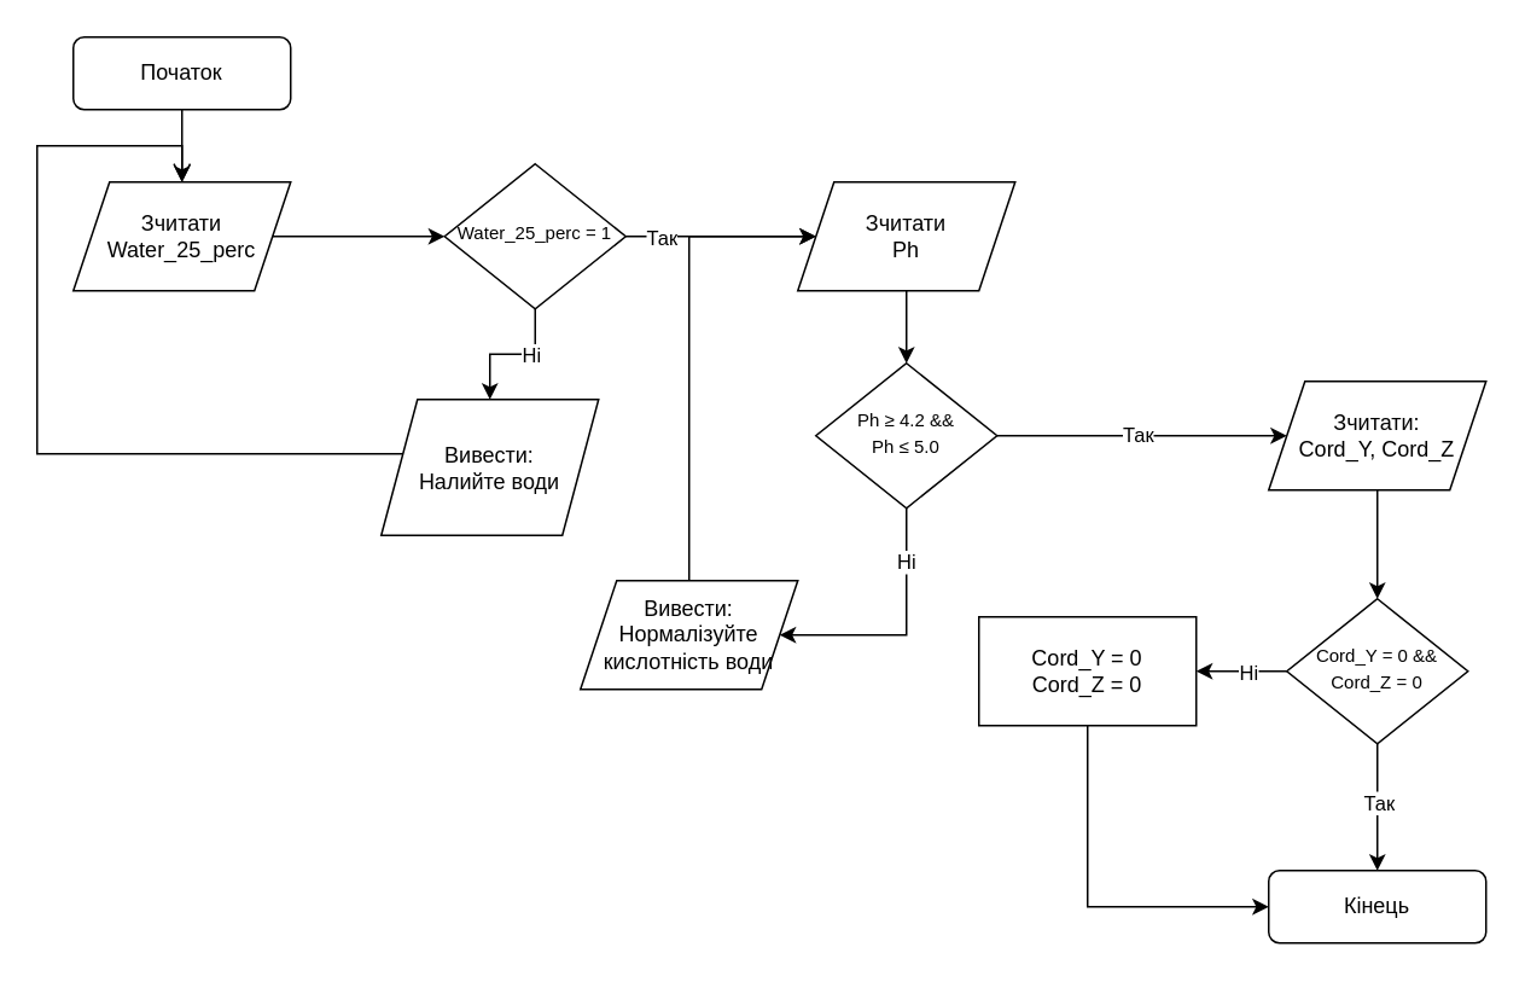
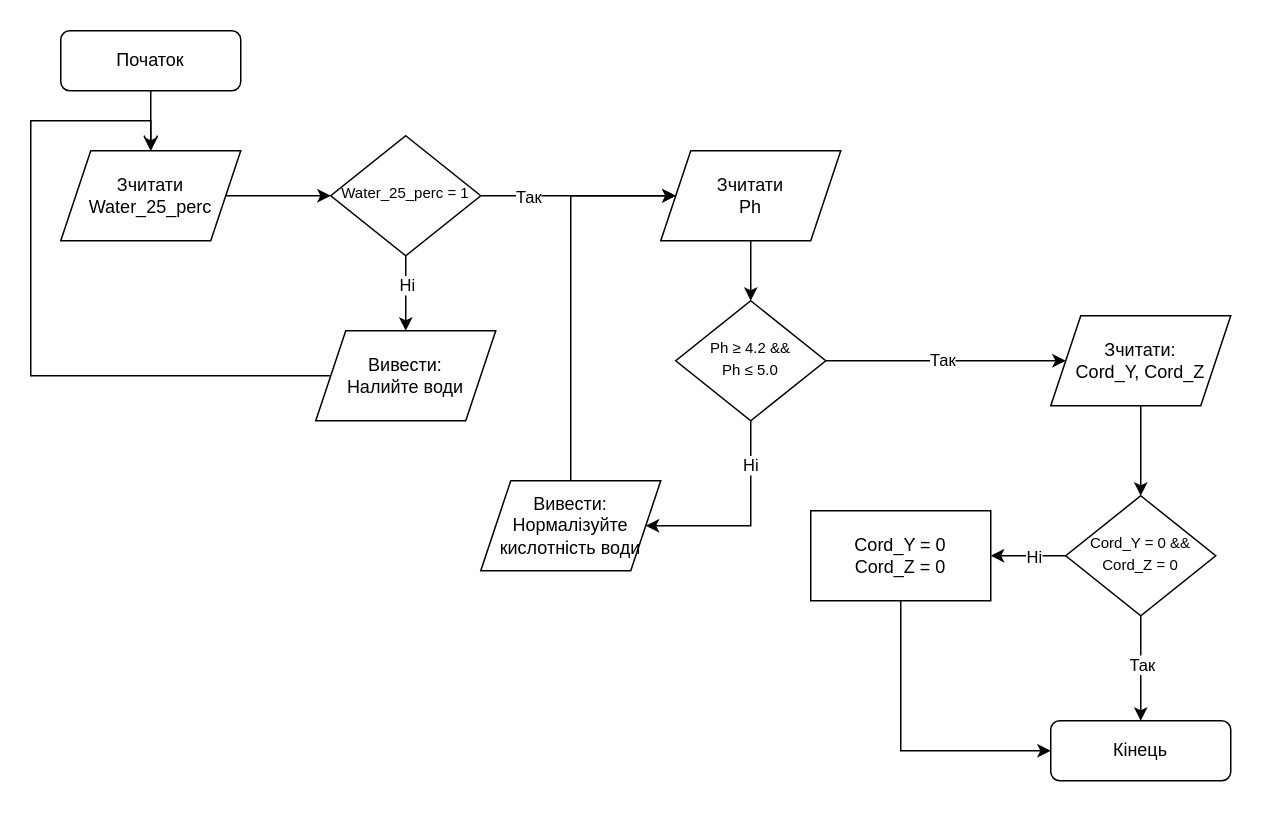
  <mxCell id="0" />
  <mxCell id="1" parent="0" />
  <mxCell id="2" value="" style="rounded=0;html=1;jettySize=auto;orthogonalLoop=1;fontSize=11;endArrow=open;endFill=0;endSize=8;strokeWidth=1;shadow=0;labelBackgroundColor=none;edgeStyle=orthogonalEdgeStyle;entryX=0.5;entryY=0;entryDx=0;entryDy=0;" parent="1" source="3" target="11" edge="1"><mxGeometry relative="1" as="geometry"><mxPoint x="100" y="110" as="targetPoint" /></mxGeometry></mxCell>
  <mxCell id="3" value="Початок" style="rounded=1;whiteSpace=wrap;html=1;fontSize=12;glass=0;strokeWidth=1;shadow=0;" parent="1" vertex="1"><mxGeometry x="40" y="20" width="120" height="40" as="geometry" /></mxCell>
  <mxCell id="4" value="&lt;div&gt;Кінець&lt;/div&gt;" style="rounded=1;whiteSpace=wrap;html=1;fontSize=12;glass=0;strokeWidth=1;shadow=0;" parent="1" vertex="1"><mxGeometry x="700" y="480" width="120" height="40" as="geometry" /></mxCell>
  <mxCell id="5" value="" style="edgeStyle=orthogonalEdgeStyle;rounded=0;orthogonalLoop=1;jettySize=auto;html=1;" edge="1" parent="1" source="9" target="13"><mxGeometry relative="1" as="geometry" /></mxCell>
  <mxCell id="6" value="Ні" style="edgeLabel;html=1;align=center;verticalAlign=middle;resizable=0;points=[];" vertex="1" connectable="0" parent="5"><mxGeometry x="-0.246" relative="1" as="geometry"><mxPoint as="offset" /></mxGeometry></mxCell>
  <mxCell id="7" style="edgeStyle=orthogonalEdgeStyle;rounded=0;orthogonalLoop=1;jettySize=auto;html=1;entryX=0;entryY=0.5;entryDx=0;entryDy=0;" edge="1" parent="1" source="9" target="15"><mxGeometry relative="1" as="geometry" /></mxCell>
  <mxCell id="8" value="Так" style="edgeLabel;html=1;align=center;verticalAlign=middle;resizable=0;points=[];" vertex="1" connectable="0" parent="7"><mxGeometry x="-0.069" relative="1" as="geometry"><mxPoint x="-30" as="offset" /></mxGeometry></mxCell>
- <mxCell id="9" value="&lt;font style=&quot;font-size: 10px;&quot;&gt;Water_25_perc = 1&lt;/font&gt;" style="rhombus;whiteSpace=wrap;html=1;shadow=0;fontFamily=Helvetica;fontSize=12;align=center;strokeWidth=1;spacing=6;spacingTop=-4;" parent="1" vertex="1"><mxGeometry x="245" y="90" width="100" height="80" as="geometry" /></mxCell>
+ <mxCell id="9" value="&lt;font style=&quot;font-size: 10px;&quot;&gt;Water_25_perc = 1&lt;/font&gt;" style="rhombus;whiteSpace=wrap;html=1;shadow=0;fontFamily=Helvetica;fontSize=12;align=center;strokeWidth=1;spacing=6;spacingTop=-4;" parent="1" vertex="1"><mxGeometry x="220" y="90" width="100" height="80" as="geometry" /></mxCell>
  <mxCell id="10" style="edgeStyle=orthogonalEdgeStyle;rounded=0;orthogonalLoop=1;jettySize=auto;html=1;entryX=0;entryY=0.5;entryDx=0;entryDy=0;" edge="1" parent="1" source="11" target="9"><mxGeometry relative="1" as="geometry" /></mxCell>
  <mxCell id="11" value="Зчитати&lt;div&gt;Water_25_perc&lt;/div&gt;" style="shape=parallelogram;perimeter=parallelogramPerimeter;whiteSpace=wrap;html=1;fixedSize=1;" vertex="1" parent="1"><mxGeometry x="40" y="100" width="120" height="60" as="geometry" /></mxCell>
  <mxCell id="12" style="edgeStyle=orthogonalEdgeStyle;rounded=0;orthogonalLoop=1;jettySize=auto;html=1;" edge="1" parent="1" source="13"><mxGeometry relative="1" as="geometry"><mxPoint x="100" y="100" as="targetPoint" /><Array as="points"><mxPoint x="20" y="250" /><mxPoint x="20" y="80" /><mxPoint x="100" y="80" /></Array></mxGeometry></mxCell>
- <mxCell id="13" value="Вивести:&lt;div&gt;Налийте води&lt;/div&gt;" style="shape=parallelogram;perimeter=parallelogramPerimeter;whiteSpace=wrap;html=1;fixedSize=1;" vertex="1" parent="1"><mxGeometry x="210" y="220" width="120" height="75" as="geometry" /></mxCell>
+ <mxCell id="13" value="Вивести:&lt;div&gt;Налийте води&lt;/div&gt;" style="shape=parallelogram;perimeter=parallelogramPerimeter;whiteSpace=wrap;html=1;fixedSize=1;" vertex="1" parent="1"><mxGeometry x="210" y="220" width="120" height="60" as="geometry" /></mxCell>
  <mxCell id="14" value="" style="edgeStyle=orthogonalEdgeStyle;rounded=0;orthogonalLoop=1;jettySize=auto;html=1;" edge="1" parent="1" source="15" target="20"><mxGeometry relative="1" as="geometry" /></mxCell>
  <mxCell id="15" value="Зчитати&lt;div&gt;Ph&lt;/div&gt;" style="shape=parallelogram;perimeter=parallelogramPerimeter;whiteSpace=wrap;html=1;fixedSize=1;" vertex="1" parent="1"><mxGeometry x="440" y="100" width="120" height="60" as="geometry" /></mxCell>
  <mxCell id="16" style="edgeStyle=orthogonalEdgeStyle;rounded=0;orthogonalLoop=1;jettySize=auto;html=1;entryX=1;entryY=0.5;entryDx=0;entryDy=0;" edge="1" parent="1" source="20" target="22"><mxGeometry relative="1" as="geometry"><Array as="points"><mxPoint x="500" y="350" /></Array></mxGeometry></mxCell>
  <mxCell id="17" value="Ні" style="edgeLabel;html=1;align=center;verticalAlign=middle;resizable=0;points=[];" vertex="1" connectable="0" parent="16"><mxGeometry x="-0.58" y="-1" relative="1" as="geometry"><mxPoint as="offset" /></mxGeometry></mxCell>
  <mxCell id="18" style="edgeStyle=orthogonalEdgeStyle;rounded=0;orthogonalLoop=1;jettySize=auto;html=1;entryX=0;entryY=0.5;entryDx=0;entryDy=0;" edge="1" parent="1" source="20" target="24"><mxGeometry relative="1" as="geometry" /></mxCell>
  <mxCell id="19" value="Так" style="edgeLabel;html=1;align=center;verticalAlign=middle;resizable=0;points=[];" vertex="1" connectable="0" parent="18"><mxGeometry x="-0.038" y="1" relative="1" as="geometry"><mxPoint as="offset" /></mxGeometry></mxCell>
  <mxCell id="20" value="&lt;span style=&quot;font-size: 10px;&quot;&gt;Ph&amp;nbsp;≥ 4.2 &amp;amp;&amp;amp;&lt;/span&gt;&lt;div&gt;&lt;span style=&quot;font-size: 10px;&quot;&gt;Ph&amp;nbsp;&lt;/span&gt;&lt;span style=&quot;background-color: initial; font-size: 10px;&quot;&gt;≤ 5.0&lt;/span&gt;&lt;/div&gt;" style="rhombus;whiteSpace=wrap;html=1;shadow=0;fontFamily=Helvetica;fontSize=12;align=center;strokeWidth=1;spacing=6;spacingTop=-4;" vertex="1" parent="1"><mxGeometry x="450" y="200" width="100" height="80" as="geometry" /></mxCell>
  <mxCell id="21" style="edgeStyle=orthogonalEdgeStyle;rounded=0;orthogonalLoop=1;jettySize=auto;html=1;entryX=0;entryY=0.5;entryDx=0;entryDy=0;" edge="1" parent="1" source="22" target="15"><mxGeometry relative="1" as="geometry"><Array as="points"><mxPoint x="380" y="130" /></Array></mxGeometry></mxCell>
  <mxCell id="22" value="Вивести:&lt;div&gt;Нормалізуйте кислотність води&lt;/div&gt;" style="shape=parallelogram;perimeter=parallelogramPerimeter;whiteSpace=wrap;html=1;fixedSize=1;" vertex="1" parent="1"><mxGeometry x="320" y="320" width="120" height="60" as="geometry" /></mxCell>
  <mxCell id="23" value="" style="edgeStyle=orthogonalEdgeStyle;rounded=0;orthogonalLoop=1;jettySize=auto;html=1;" edge="1" parent="1" source="24" target="29"><mxGeometry relative="1" as="geometry" /></mxCell>
  <mxCell id="24" value="Зчитати:&lt;div&gt;Cord_Y, Cord_Z&lt;/div&gt;" style="shape=parallelogram;perimeter=parallelogramPerimeter;whiteSpace=wrap;html=1;fixedSize=1;" vertex="1" parent="1"><mxGeometry x="700" y="210" width="120" height="60" as="geometry" /></mxCell>
  <mxCell id="25" value="" style="edgeStyle=orthogonalEdgeStyle;rounded=0;orthogonalLoop=1;jettySize=auto;html=1;" edge="1" parent="1" source="29" target="4"><mxGeometry relative="1" as="geometry" /></mxCell>
  <mxCell id="26" value="Так" style="edgeLabel;html=1;align=center;verticalAlign=middle;resizable=0;points=[];" vertex="1" connectable="0" parent="25"><mxGeometry x="-0.088" relative="1" as="geometry"><mxPoint as="offset" /></mxGeometry></mxCell>
  <mxCell id="27" value="" style="edgeStyle=orthogonalEdgeStyle;rounded=0;orthogonalLoop=1;jettySize=auto;html=1;" edge="1" parent="1" source="29" target="31"><mxGeometry relative="1" as="geometry" /></mxCell>
  <mxCell id="28" value="Ні" style="edgeLabel;html=1;align=center;verticalAlign=middle;resizable=0;points=[];" vertex="1" connectable="0" parent="27"><mxGeometry x="-0.11" relative="1" as="geometry"><mxPoint as="offset" /></mxGeometry></mxCell>
  <mxCell id="29" value="&lt;span style=&quot;font-size: 10px;&quot;&gt;Cord_Y = 0 &amp;amp;&amp;amp;&lt;/span&gt;&lt;div&gt;&lt;span style=&quot;font-size: 10px;&quot;&gt;Cord_Z = 0&lt;/span&gt;&lt;/div&gt;" style="rhombus;whiteSpace=wrap;html=1;shadow=0;fontFamily=Helvetica;fontSize=12;align=center;strokeWidth=1;spacing=6;spacingTop=-4;" vertex="1" parent="1"><mxGeometry x="710" y="330" width="100" height="80" as="geometry" /></mxCell>
  <mxCell id="30" style="edgeStyle=orthogonalEdgeStyle;rounded=0;orthogonalLoop=1;jettySize=auto;html=1;entryX=0;entryY=0.5;entryDx=0;entryDy=0;" edge="1" parent="1" source="31" target="4"><mxGeometry relative="1" as="geometry"><Array as="points"><mxPoint x="600" y="500" /></Array></mxGeometry></mxCell>
  <mxCell id="31" value="Cord_Y = 0&lt;div&gt;Cord_Z = 0&lt;/div&gt;" style="rounded=0;whiteSpace=wrap;html=1;" vertex="1" parent="1"><mxGeometry x="540" y="340" width="120" height="60" as="geometry" /></mxCell>
